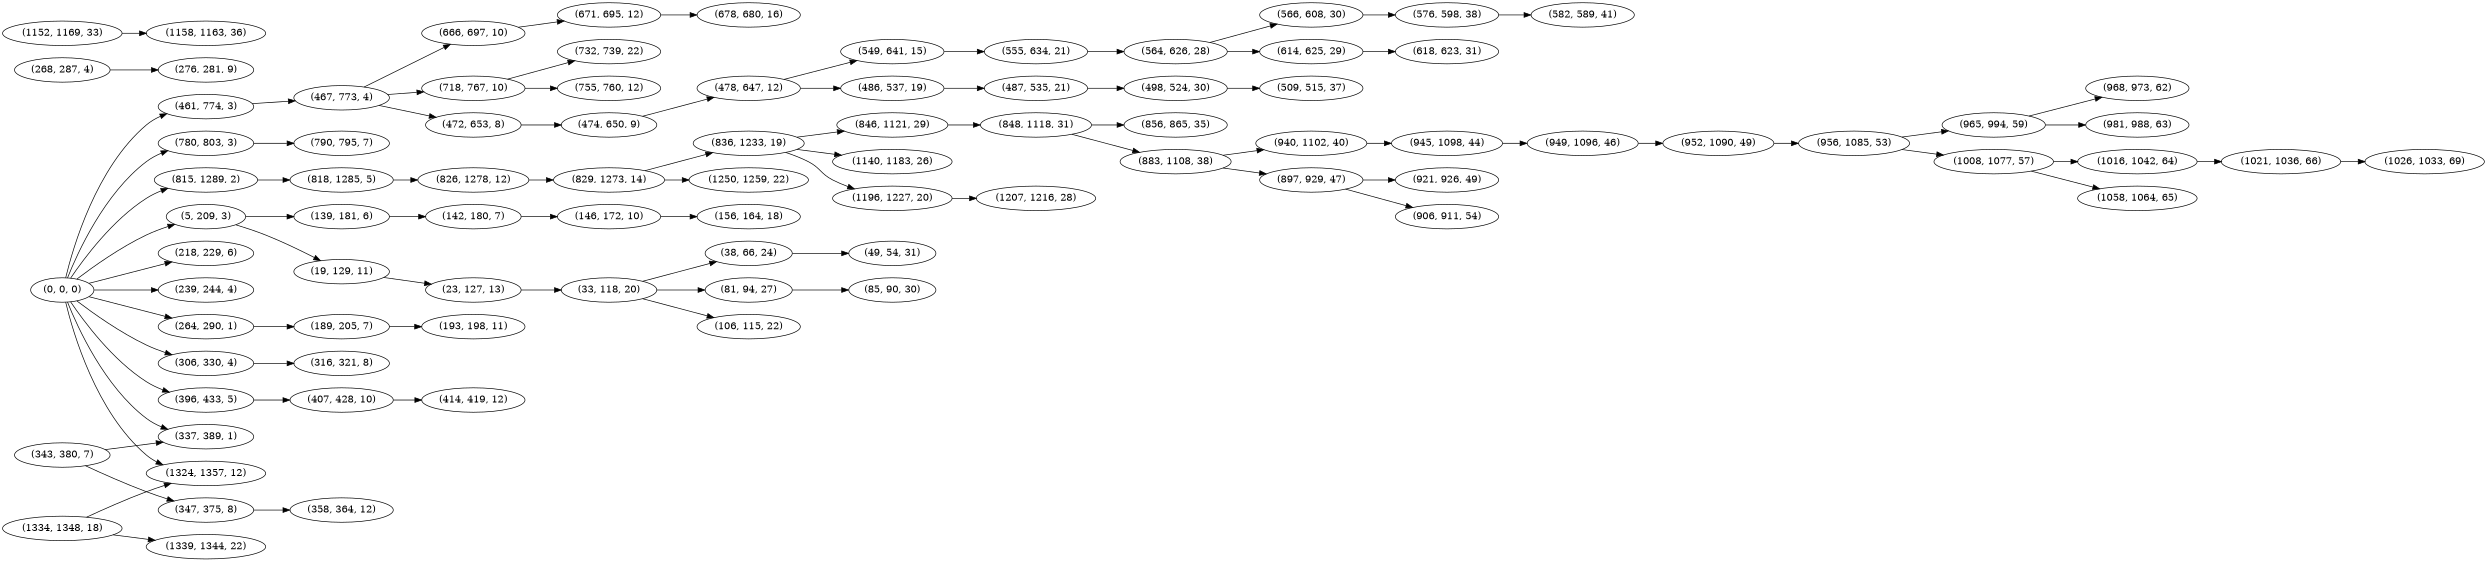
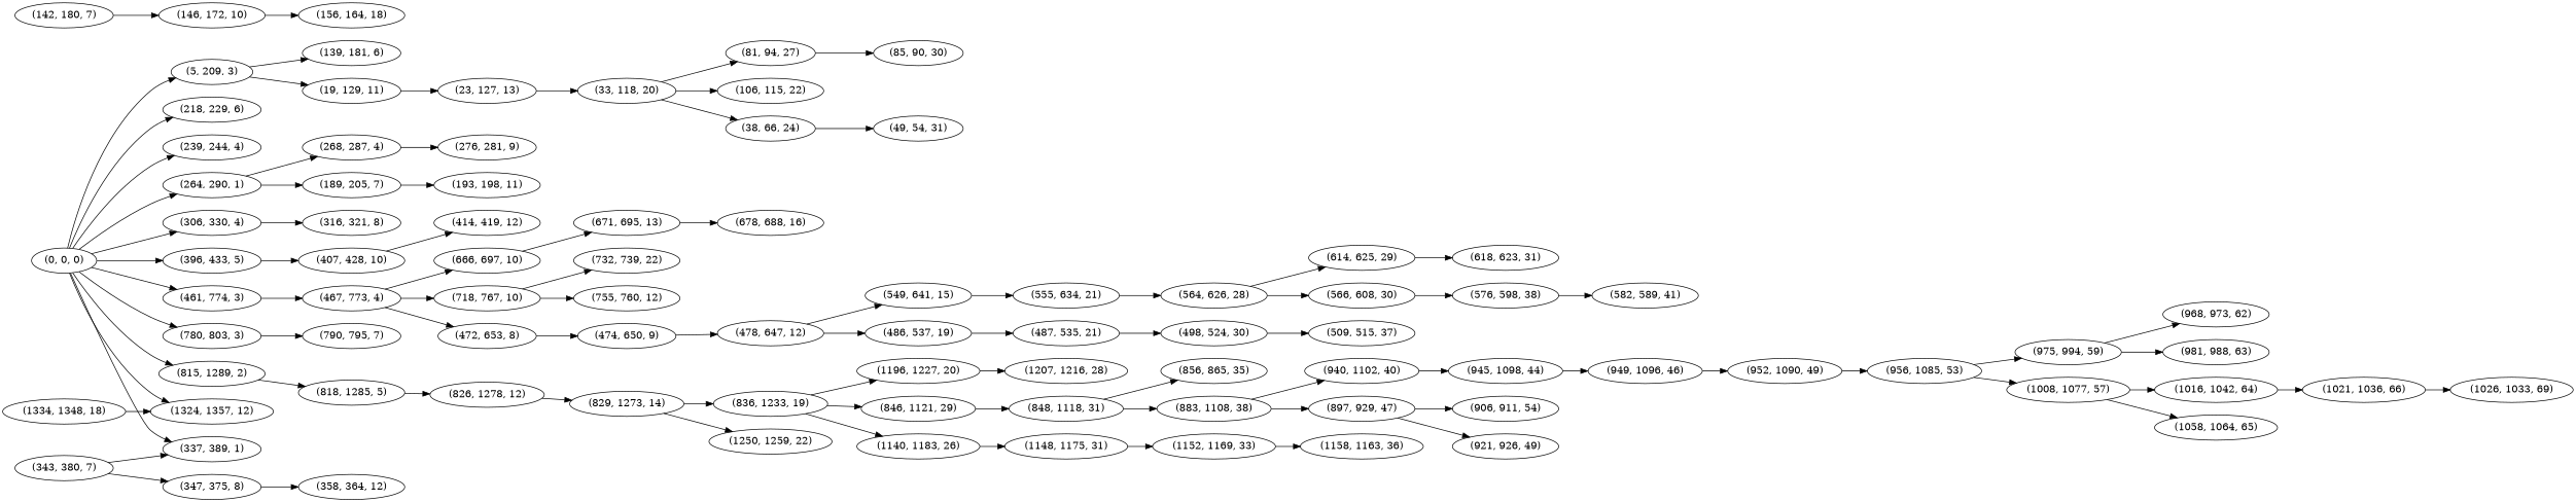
  digraph {
    rankdir=LR
    "(0, 0, 0)"
    "(5, 209, 3)"
    "(218, 229, 6)"
    "(239, 244, 4)"
    "(264, 290, 1)"
    "(306, 330, 4)"
    "(337, 389, 1)"
    "(396, 433, 5)"
    "(461, 774, 3)"
    "(780, 803, 3)"
    "(815, 1289, 2)"
    "(1324, 1357, 12)"
    "(19, 129, 11)"
    "(139, 181, 6)"
    "(189, 205, 7)"
    "(268, 287, 4)"
    "(316, 321, 8)"
    "(407, 428, 10)"
    "(467, 773, 4)"
    "(790, 795, 7)"
    "(818, 1285, 5)"
    "(23, 127, 13)"
    "(142, 180, 7)"
    "(193, 198, 11)"
    "(33, 118, 20)"
    "(38, 66, 24)"
    "(81, 94, 27)"
    "(106, 115, 22)"
    "(49, 54, 31)"
    "(85, 90, 30)"
    "(146, 172, 10)"
    "(156, 164, 18)"
    "(276, 281, 9)"
    "(343, 380, 7)"
    "(347, 375, 8)"
    "(358, 364, 12)"
    "(414, 419, 12)"
    "(472, 653, 8)"
    "(666, 697, 10)"
    "(718, 767, 10)"
    "(474, 650, 9)"
-   "(671, 695, 12)"
+   "(671, 695, 12)" [label="(671, 695, 13)"]
    "(732, 739, 22)"
    "(755, 760, 12)"
    "(478, 647, 12)"
    "(486, 537, 19)"
    "(549, 641, 15)"
    n48 [label="(487, 535, 21)"]
    "(555, 634, 21)"
    "(498, 524, 30)"
    "(509, 515, 37)"
    "(564, 626, 28)"
    "(566, 608, 30)"
    "(614, 625, 29)"
    "(576, 598, 38)"
    "(618, 623, 31)"
    "(582, 589, 41)"
-   "(678, 688, 16)" [label="(678, 680, 16)"]
+   "(678, 688, 16)"
    "(826, 1278, 12)"
    "(829, 1273, 14)"
    "(836, 1233, 19)"
    "(1250, 1259, 22)"
    "(846, 1121, 29)"
    "(1140, 1183, 26)"
    "(1196, 1227, 20)"
    "(848, 1118, 31)"
+   "(1148, 1175, 31)"
    "(1207, 1216, 28)"
    "(856, 865, 35)"
    "(883, 1108, 38)"
    "(897, 929, 47)"
    "(940, 1102, 40)"
    "(906, 911, 54)"
    "(921, 926, 49)"
    "(945, 1098, 44)"
    "(949, 1096, 46)"
    "(952, 1090, 49)"
    "(956, 1085, 53)"
-   "(965, 994, 59)"
+   "(965, 994, 59)" [label="(975, 994, 59)"]
    "(1008, 1077, 57)"
    "(968, 973, 62)"
    "(981, 988, 63)"
    "(1016, 1042, 64)"
    "(1058, 1064, 65)"
    "(1021, 1036, 66)"
    "(1026, 1033, 69)"
    "(1152, 1169, 33)"
    "(1158, 1163, 36)"
    "(1334, 1348, 18)"
-   "(1339, 1344, 22)"
    "(0, 0, 0)" -> "(5, 209, 3)"
    "(0, 0, 0)" -> "(218, 229, 6)"
    "(0, 0, 0)" -> "(239, 244, 4)"
    "(0, 0, 0)" -> "(264, 290, 1)"
    "(0, 0, 0)" -> "(306, 330, 4)"
    "(0, 0, 0)" -> "(337, 389, 1)"
    "(0, 0, 0)" -> "(396, 433, 5)"
    "(0, 0, 0)" -> "(461, 774, 3)"
    "(0, 0, 0)" -> "(780, 803, 3)"
    "(0, 0, 0)" -> "(815, 1289, 2)"
    "(0, 0, 0)" -> "(1324, 1357, 12)"
    "(5, 209, 3)" -> "(19, 129, 11)"
    "(5, 209, 3)" -> "(139, 181, 6)"
    "(264, 290, 1)" -> "(189, 205, 7)"
+   "(264, 290, 1)" -> "(268, 287, 4)"
    "(306, 330, 4)" -> "(316, 321, 8)"
    "(396, 433, 5)" -> "(407, 428, 10)"
    "(461, 774, 3)" -> "(467, 773, 4)"
    "(780, 803, 3)" -> "(790, 795, 7)"
    "(815, 1289, 2)" -> "(818, 1285, 5)"
    "(19, 129, 11)" -> "(23, 127, 13)"
-   "(139, 181, 6)" -> "(142, 180, 7)"
    "(189, 205, 7)" -> "(193, 198, 11)"
    "(268, 287, 4)" -> "(276, 281, 9)"
    "(407, 428, 10)" -> "(414, 419, 12)"
    "(467, 773, 4)" -> "(472, 653, 8)"
    "(467, 773, 4)" -> "(666, 697, 10)"
    "(467, 773, 4)" -> "(718, 767, 10)"
    "(818, 1285, 5)" -> "(826, 1278, 12)"
    "(23, 127, 13)" -> "(33, 118, 20)"
    "(142, 180, 7)" -> "(146, 172, 10)"
    "(33, 118, 20)" -> "(38, 66, 24)"
    "(33, 118, 20)" -> "(81, 94, 27)"
    "(33, 118, 20)" -> "(106, 115, 22)"
    "(38, 66, 24)" -> "(49, 54, 31)"
    "(81, 94, 27)" -> "(85, 90, 30)"
    "(146, 172, 10)" -> "(156, 164, 18)"
    "(343, 380, 7)" -> "(337, 389, 1)"
    "(343, 380, 7)" -> "(347, 375, 8)"
    "(347, 375, 8)" -> "(358, 364, 12)"
    "(472, 653, 8)" -> "(474, 650, 9)"
    "(666, 697, 10)" -> "(671, 695, 12)"
    "(718, 767, 10)" -> "(732, 739, 22)"
    "(718, 767, 10)" -> "(755, 760, 12)"
    "(474, 650, 9)" -> "(478, 647, 12)"
    "(671, 695, 12)" -> "(678, 688, 16)"
    "(478, 647, 12)" -> "(486, 537, 19)"
    "(478, 647, 12)" -> "(549, 641, 15)"
    "(486, 537, 19)" -> n48
    "(549, 641, 15)" -> "(555, 634, 21)"
    n48 -> "(498, 524, 30)"
    "(555, 634, 21)" -> "(564, 626, 28)"
    "(498, 524, 30)" -> "(509, 515, 37)"
    "(564, 626, 28)" -> "(566, 608, 30)"
    "(564, 626, 28)" -> "(614, 625, 29)"
    "(566, 608, 30)" -> "(576, 598, 38)"
    "(614, 625, 29)" -> "(618, 623, 31)"
    "(576, 598, 38)" -> "(582, 589, 41)"
    "(826, 1278, 12)" -> "(829, 1273, 14)"
    "(829, 1273, 14)" -> "(836, 1233, 19)"
    "(829, 1273, 14)" -> "(1250, 1259, 22)"
    "(836, 1233, 19)" -> "(846, 1121, 29)"
    "(836, 1233, 19)" -> "(1140, 1183, 26)"
    "(836, 1233, 19)" -> "(1196, 1227, 20)"
    "(846, 1121, 29)" -> "(848, 1118, 31)"
+   "(1140, 1183, 26)" -> "(1148, 1175, 31)"
    "(1196, 1227, 20)" -> "(1207, 1216, 28)"
    "(848, 1118, 31)" -> "(856, 865, 35)"
    "(848, 1118, 31)" -> "(883, 1108, 38)"
+   "(1148, 1175, 31)" -> "(1152, 1169, 33)"
    "(883, 1108, 38)" -> "(897, 929, 47)"
    "(883, 1108, 38)" -> "(940, 1102, 40)"
    "(897, 929, 47)" -> "(906, 911, 54)"
    "(897, 929, 47)" -> "(921, 926, 49)"
    "(940, 1102, 40)" -> "(945, 1098, 44)"
    "(945, 1098, 44)" -> "(949, 1096, 46)"
    "(949, 1096, 46)" -> "(952, 1090, 49)"
    "(952, 1090, 49)" -> "(956, 1085, 53)"
    "(956, 1085, 53)" -> "(965, 994, 59)"
    "(956, 1085, 53)" -> "(1008, 1077, 57)"
    "(965, 994, 59)" -> "(968, 973, 62)"
    "(965, 994, 59)" -> "(981, 988, 63)"
    "(1008, 1077, 57)" -> "(1016, 1042, 64)"
    "(1008, 1077, 57)" -> "(1058, 1064, 65)"
    "(1016, 1042, 64)" -> "(1021, 1036, 66)"
    "(1021, 1036, 66)" -> "(1026, 1033, 69)"
    "(1152, 1169, 33)" -> "(1158, 1163, 36)"
    "(1334, 1348, 18)" -> "(1324, 1357, 12)"
-   "(1334, 1348, 18)" -> "(1339, 1344, 22)"
  }
